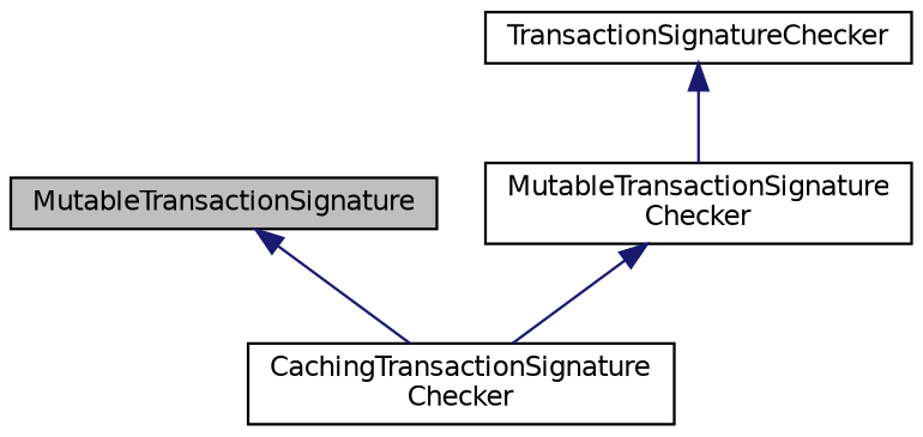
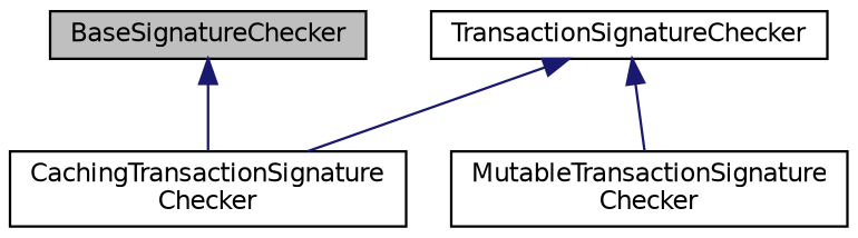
  digraph {
    node [color=black fillcolor=white fontname=Helvetica fontsize=10 shape=record style=filled]
    edge [color=midnightblue dir=back fontname=Helvetica fontsize=10 labelfontname=Helvetica labelfontsize=10 style=solid]
-   n1 [fillcolor=grey75 fontcolor=black height=0.2 label=MutableTransactionSignature width=0.4]
+   n1 [fillcolor=grey75 fontcolor=black height=0.2 label=BaseSignatureChecker width=0.4]
    n2 [height=0.2 label="CachingTransactionSignature\lChecker" width=0.4]
    n3 [height=0.2 label=TransactionSignatureChecker width=0.4]
    n4 [height=0.2 label="MutableTransactionSignature\lChecker" width=0.4]
    n1 -> n2
-   n4 -> n2
+   n3 -> n2
    n3 -> n4
  }
